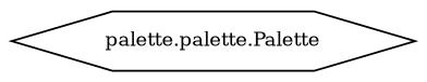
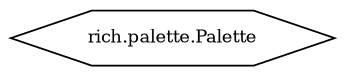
  digraph {
    rankdir=LR
    fontname="DejaVu Serif"
-   n1 [color=black fillcolor=white fontname="DejaVu Serif" fontsize=10 height=0.2 label="palette.palette.Palette" shape=hexagon style=filled width=0.4]
+   n1 [color=black fillcolor=white fontname="DejaVu Serif" fontsize=10 height=0.2 label="rich.palette.Palette" shape=hexagon style=filled width=0.4]
  }
